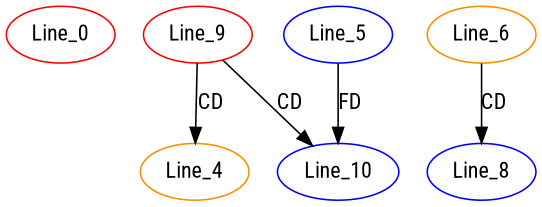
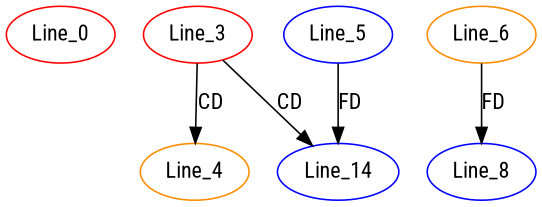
  digraph {
    fontname="Roboto Condensed"
    node [color=blue fontname="Roboto Condensed"]
    edge [fontname="Roboto Condensed"]
    Line_0 [color=red]
-   Line_3 [color=red label=Line_9]
+   Line_3 [color=red]
    Line_4 [color=darkorange]
-   Line_10
+   Line_10 [label=Line_14]
    Line_5
    Line_6 [color=darkorange]
    n7 [label=Line_8]
    Line_3 -> Line_4 [label=CD]
    Line_3 -> Line_10 [label=CD]
    Line_5 -> Line_10 [label=FD]
-   Line_6 -> n7 [label=CD]
+   Line_6 -> n7 [label=FD]
  }
